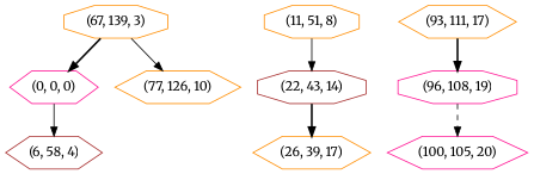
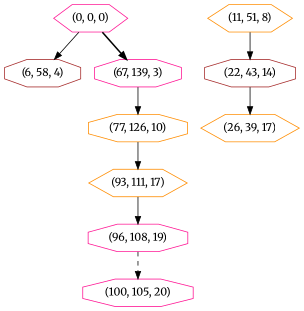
  digraph {
    fontname=Merriweather
    node [color=darkorange fontname=Merriweather shape=hexagon]
    edge [fontname=Merriweather style=solid]
    "(0, 0, 0)" [color=deeppink]
-   "(6, 58, 4)" [color=brown]
-   "(67, 139, 3)" [shape=octagon]
-   "(77, 126, 10)"
+   "(6, 58, 4)" [color=brown shape=octagon]
+   "(67, 139, 3)" [color=deeppink shape=octagon]
+   "(77, 126, 10)" [shape=octagon]
    "(22, 43, 14)" [color=brown shape=octagon]
-   "(11, 51, 8)" [shape=octagon]
+   "(11, 51, 8)"
    "(26, 39, 17)"
    "(93, 111, 17)"
    "(96, 108, 19)" [color=deeppink shape=octagon]
-   "(100, 105, 20)" [color=deeppink]
+   "(100, 105, 20)" [color=deeppink shape=octagon]
    "(0, 0, 0)" -> "(6, 58, 4)"
-   "(67, 139, 3)" -> "(0, 0, 0)" [style=bold]
+   "(0, 0, 0)" -> "(67, 139, 3)" [style=bold]
    "(67, 139, 3)" -> "(77, 126, 10)"
-   "(22, 43, 14)" -> "(26, 39, 17)" [style=bold]
+   "(77, 126, 10)" -> "(93, 111, 17)"
+   "(22, 43, 14)" -> "(26, 39, 17)"
    "(11, 51, 8)" -> "(22, 43, 14)"
-   "(93, 111, 17)" -> "(96, 108, 19)" [style=bold]
+   "(93, 111, 17)" -> "(96, 108, 19)"
    "(96, 108, 19)" -> "(100, 105, 20)" [style=dashed]
  }
